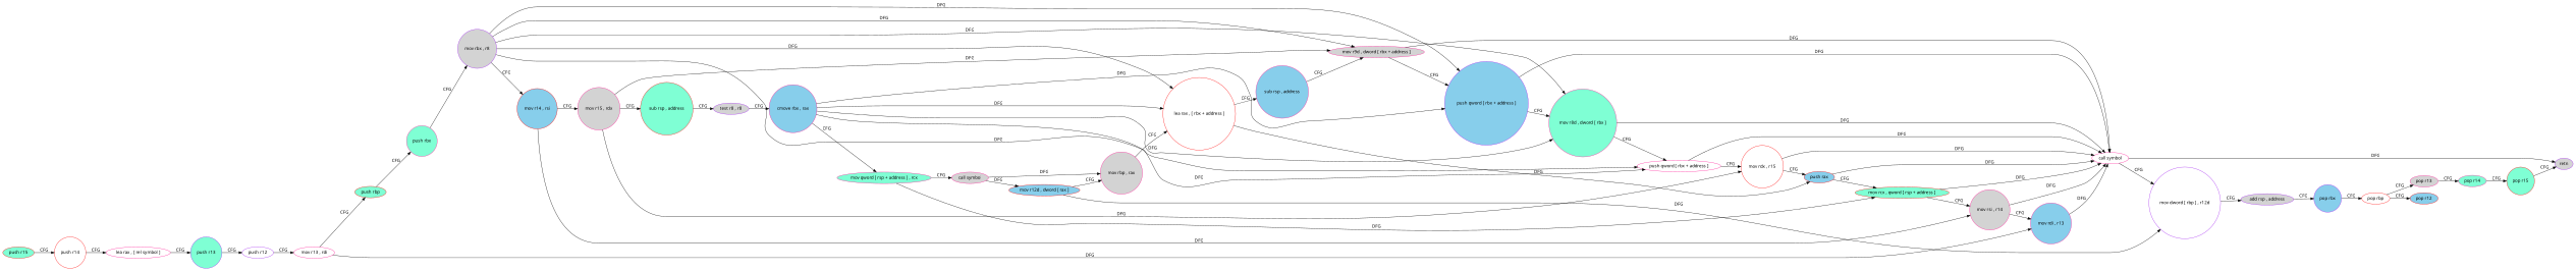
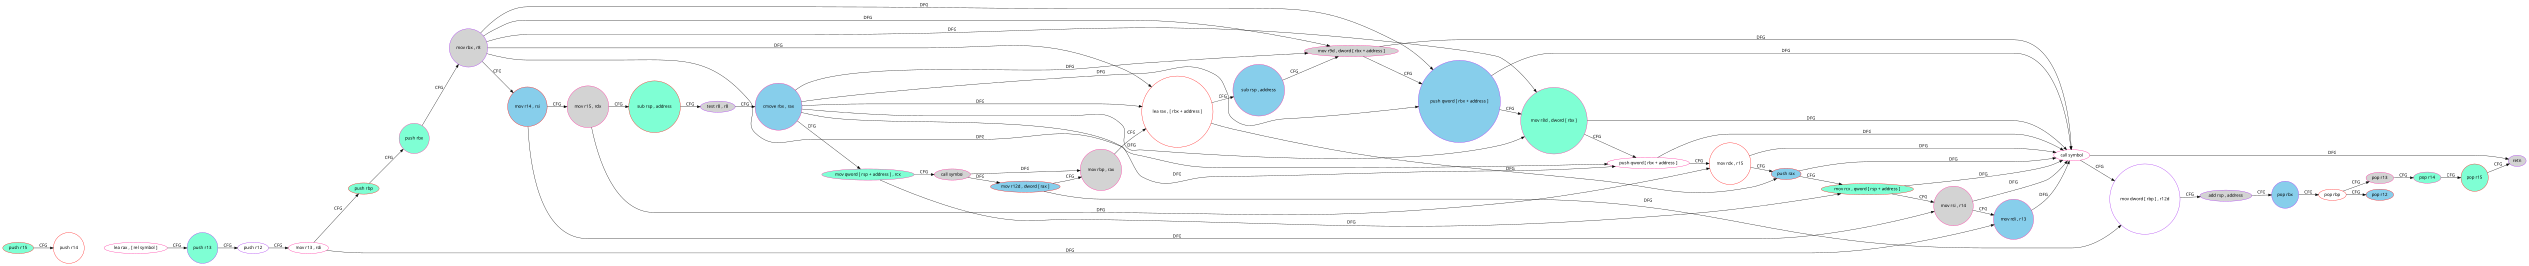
  digraph {
    fontname="Noto Sans"
    rankdir=LR
    node [color=deeppink fillcolor=aquamarine fontname="Noto Sans" shape=ellipse style=filled]
    edge [fontname="Noto Sans"]
    n1 [color=red label="push r15"]
    n2 [color=red fillcolor=white label="push r14" shape=circle]
    n3 [fillcolor=white label="lea rax , [ rel symbol ]"]
    n4 [color=purple label="push r13" shape=circle]
    n5 [color=purple fillcolor=white label="push r12"]
    n6 [fillcolor=white label="mov r13 , rdi"]
    n7 [color=red label="push rbp"]
    n8 [fillcolor=skyblue label="mov rdi , r13" shape=circle]
    n9 [label="push rbx" shape=circle]
    n10 [fillcolor=white label="call symbol"]
    n11 [color=purple fillcolor=lightgrey label="mov rbx , r8" shape=circle]
    n12 [color=red fillcolor=skyblue label="mov r14 , rsi" shape=circle]
    n13 [color=red fillcolor=white label="lea rax , [ rbx + address ]" shape=circle]
    n14 [fillcolor=lightgrey label="mov r9d , dword [ rbx + address ]"]
    n15 [color=purple fillcolor=skyblue label="push qword [ rbx + address ]" shape=circle]
    n16 [label="mov r8d , dword [ rbx ]" shape=circle]
    n17 [fillcolor=white label="push qword [ rbx + address ]"]
    n18 [fillcolor=lightgrey label="mov r15 , rdx" shape=circle]
    n19 [fillcolor=lightgrey label="mov rsi , r14" shape=circle]
    n20 [fillcolor=skyblue label="sub rsp , address" shape=circle]
    n21 [color=red fillcolor=skyblue label="push rax"]
    n22 [color=red fillcolor=white label="mov rdx , r15" shape=circle]
    n23 [color=red label="sub rsp , address" shape=circle]
    n24 [color=purple fillcolor=lightgrey label="test r8 , r8"]
    n25 [fillcolor=skyblue label="cmove rbx , rax" shape=circle]
    n26 [label="mov qword [ rsp + address ] , rcx"]
    n27 [fillcolor=lightgrey label="call symbol"]
    n28 [color=red label="mov rcx , qword [ rsp + address ]"]
    n29 [color=red fillcolor=skyblue label="mov r12d , dword [ rax ]"]
    n30 [fillcolor=lightgrey label="mov rbp , rax" shape=circle]
    n31 [color=purple fillcolor=white label="mov dword [ rbp ] , r12d" shape=circle]
    n32 [color=purple fillcolor=lightgrey label="add rsp , address"]
    n33 [color=purple fillcolor=lightgrey label=retn]
    n34 [color=purple fillcolor=skyblue label="pop rbx" shape=circle]
    n35 [color=red fillcolor=white label="pop rbp"]
    n36 [color=red fillcolor=skyblue label="pop r12"]
    n37 [fillcolor=lightgrey label="pop r13"]
    n38 [label="pop r14"]
    n39 [color=red label="pop r15" shape=circle]
    n1 -> n2 [label=CFG]
-   n2 -> n3 [label=CFG]
    n3 -> n4 [label=CFG]
    n4 -> n5 [label=CFG]
    n5 -> n6 [label=CFG]
    n6 -> n7 [label=CFG]
    n6 -> n8 [label=DFG]
    n7 -> n9 [label=CFG]
    n8 -> n10 [label=DFG]
    n9 -> n11 [label=CFG]
    n10 -> n31 [label=CFG]
    n10 -> n33 [label=DFG]
    n11 -> n12 [label=CFG]
    n11 -> n13 [label=DFG]
    n11 -> n14 [label=DFG]
    n11 -> n15 [label=DFG]
    n11 -> n16 [label=DFG]
    n11 -> n17 [label=DFG]
    n12 -> n18 [label=CFG]
    n12 -> n19 [label=DFG]
    n13 -> n20 [label=CFG]
    n13 -> n21 [label=DFG]
    n14 -> n10 [label=DFG]
    n14 -> n15 [label=CFG]
    n15 -> n10 [label=DFG]
    n15 -> n16 [label=CFG]
    n16 -> n10 [label=DFG]
    n16 -> n17 [label=CFG]
    n17 -> n10 [label=DFG]
    n17 -> n22 [label=CFG]
    n18 -> n22 [label=DFG]
    n18 -> n23 [label=CFG]
    n19 -> n8 [label=CFG]
    n19 -> n10 [label=DFG]
    n20 -> n14 [label=CFG]
    n21 -> n10 [label=DFG]
    n21 -> n28 [label=CFG]
    n22 -> n10 [label=DFG]
    n22 -> n21 [label=CFG]
    n23 -> n24 [label=CFG]
    n24 -> n25 [label=CFG]
    n25 -> n13 [label=DFG]
-   n18 -> n14 [label=DFG]
+   n25 -> n14 [label=DFG]
    n25 -> n15 [label=DFG]
    n25 -> n16 [label=DFG]
    n25 -> n17 [label=DFG]
    n25 -> n26 [label=CFG]
    n26 -> n27 [label=CFG]
    n26 -> n28 [label=DFG]
    n27 -> n29 [label=DFG]
    n27 -> n30 [label=DFG]
    n28 -> n10 [label=DFG]
    n28 -> n19 [label=CFG]
    n29 -> n30 [label=CFG]
    n29 -> n31 [label=DFG]
    n30 -> n13 [label=CFG]
    n31 -> n32 [label=CFG]
    n32 -> n34 [label=CFG]
    n34 -> n35 [label=CFG]
    n35 -> n36 [label=CFG]
    n35 -> n37 [label=CFG]
    n37 -> n38 [label=CFG]
    n38 -> n39 [label=CFG]
    n39 -> n33 [label=CFG]
  }
